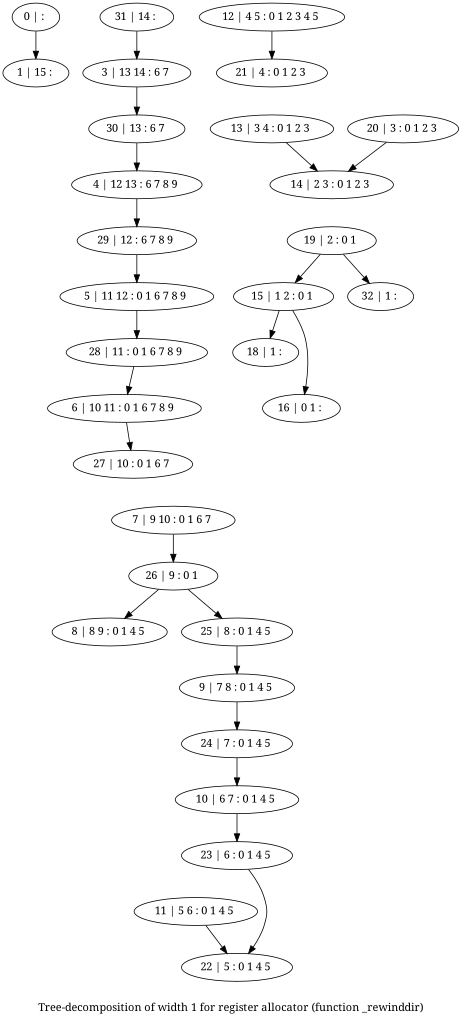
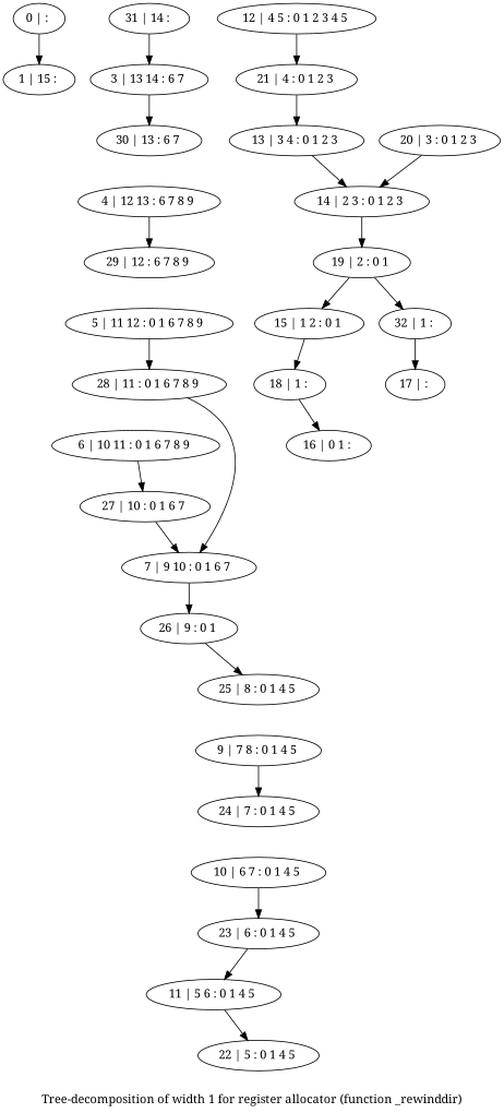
  digraph {
    fontname="Noto Serif"
    label="Tree-decomposition of width 1 for register allocator (function _rewinddir)"
    node [fontname="Noto Serif"]
    edge [fontname="Noto Serif"]
    n1 [label="0 | : "]
    n2 [label="1 | 15 : "]
    n3 [label="31 | 14 : "]
    n4 [label="3 | 13 14 : 6 7 "]
    n5 [label="30 | 13 : 6 7 "]
    n6 [label="4 | 12 13 : 6 7 8 9 "]
    n7 [label="29 | 12 : 6 7 8 9 "]
    n8 [label="5 | 11 12 : 0 1 6 7 8 9 "]
    n9 [label="28 | 11 : 0 1 6 7 8 9 "]
    n10 [label="6 | 10 11 : 0 1 6 7 8 9 "]
    n11 [label="27 | 10 : 0 1 6 7 "]
    n12 [label="7 | 9 10 : 0 1 6 7 "]
    n13 [label="26 | 9 : 0 1 "]
-   n14 [label="8 | 8 9 : 0 1 4 5 "]
    n15 [label="25 | 8 : 0 1 4 5 "]
    n16 [label="9 | 7 8 : 0 1 4 5 "]
    n17 [label="24 | 7 : 0 1 4 5 "]
    n18 [label="10 | 6 7 : 0 1 4 5 "]
    n19 [label="23 | 6 : 0 1 4 5 "]
    n20 [label="11 | 5 6 : 0 1 4 5 "]
    n21 [label="22 | 5 : 0 1 4 5 "]
    n22 [label="12 | 4 5 : 0 1 2 3 4 5 "]
    n23 [label="21 | 4 : 0 1 2 3 "]
    n24 [label="13 | 3 4 : 0 1 2 3 "]
    n25 [label="14 | 2 3 : 0 1 2 3 "]
    n26 [label="20 | 3 : 0 1 2 3 "]
    n27 [label="19 | 2 : 0 1 "]
    n28 [label="15 | 1 2 : 0 1 "]
    n29 [label="32 | 1 : "]
    n30 [label="18 | 1 : "]
    n31 [label="16 | 0 1 : "]
+   n32 [label="17 | : "]
    n1 -> n2
    n3 -> n4
    n4 -> n5
-   n5 -> n6
    n6 -> n7
-   n7 -> n8
    n8 -> n9
-   n9 -> n10
+   n9 -> n12
    n10 -> n11
+   n11 -> n12
    n12 -> n13
-   n13 -> n14
    n13 -> n15
-   n15 -> n16
    n16 -> n17
-   n17 -> n18
    n18 -> n19
-   n19 -> n21
+   n19 -> n20
    n20 -> n21
    n22 -> n23
+   n23 -> n24
    n24 -> n25
+   n25 -> n27
    n26 -> n25
    n27 -> n28
    n27 -> n29
    n28 -> n30
-   n28 -> n31
+   n29 -> n32
+   n30 -> n31
  }
